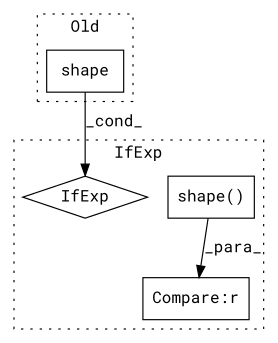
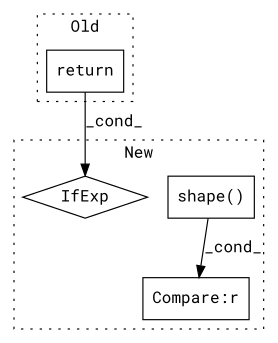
  digraph {
    fontname="Roboto Mono"
    node [fontname="Roboto Mono" shape=box]
    edge [fontname="Roboto Mono"]
    n1 [a=75 l="9,1" label="shape()" s="30053,30067"]
    n2 [a=51 l="4,6" label=IfExp s="30045,30074" shape=diamond]
    n3 [a=40 l=25 label="Compare:r" s=30049]
-   n4 [a=93 l=7 label=shape s=29407]
+   n4 [a=93 l=7 label=return s=29407]
    subgraph cluster_1 {
-     label=IfExp
+     label=New
      style=dotted
      n1
      n2
      n3
    }
    subgraph cluster_2 {
      label=Old
      style=dotted
      n4
    }
-   n1 -> n3 [label=_para_]
+   n1 -> n3 [label=_cond_]
    n4 -> n2 [label=_cond_]
  }
